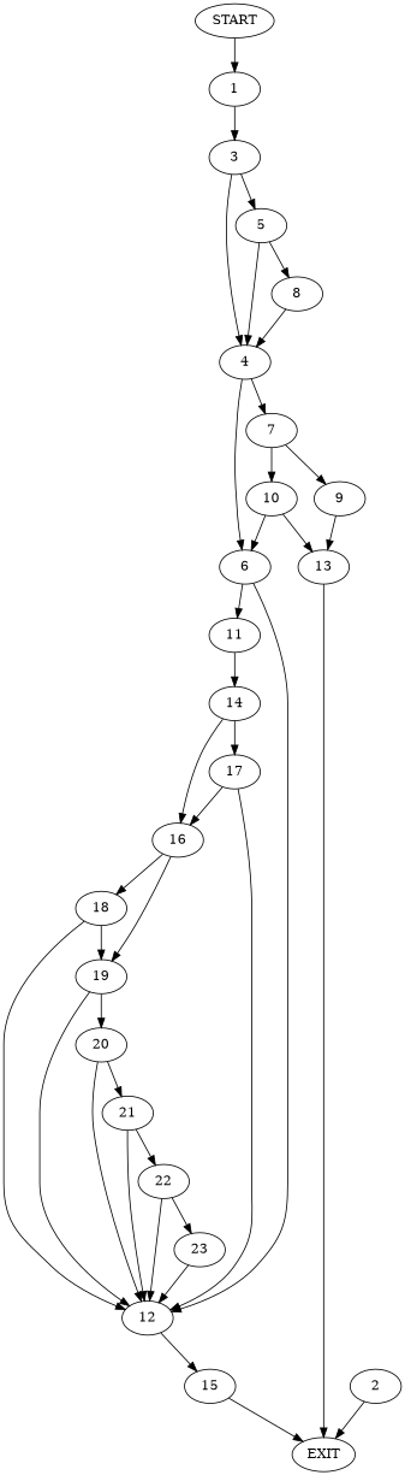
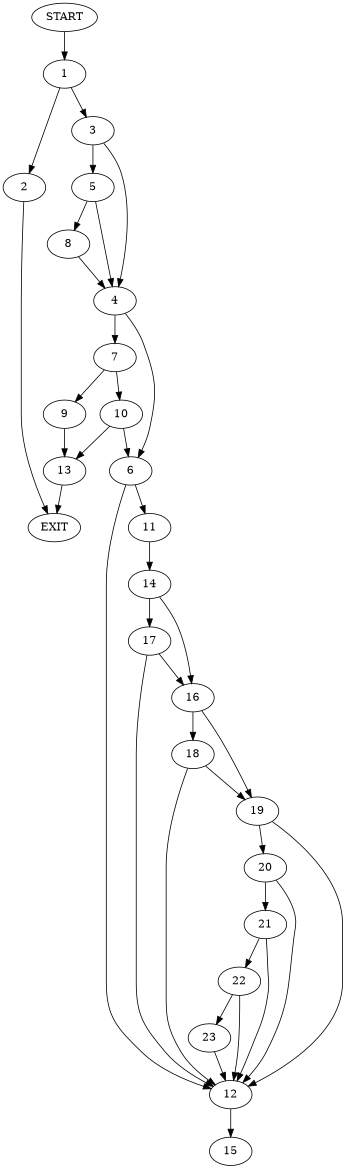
  digraph {
    n1 [label=START]
    1
    2
    3
    n5 [label=EXIT]
    4
    5
    6
    7
    8
    11
    12
    9
    10
    14
    15
    13
    16
    17
    18
    19
    20
    21
    22
    23
    n1 -> 1
+   1 -> 2
    1 -> 3
    2 -> n5
    3 -> 4
    3 -> 5
    4 -> 6
    4 -> 7
    5 -> 4
    5 -> 8
    6 -> 11
    6 -> 12
    7 -> 9
    7 -> 10
    8 -> 4
    11 -> 14
    12 -> 15
    9 -> 13
    10 -> 6
    10 -> 13
    14 -> 16
    14 -> 17
-   15 -> n5
    13 -> n5
    16 -> 18
    16 -> 19
    17 -> 12
    17 -> 16
    18 -> 12
    18 -> 19
    19 -> 12
    19 -> 20
    20 -> 12
    20 -> 21
    21 -> 12
    21 -> 22
    22 -> 12
    22 -> 23
    23 -> 12
  }
